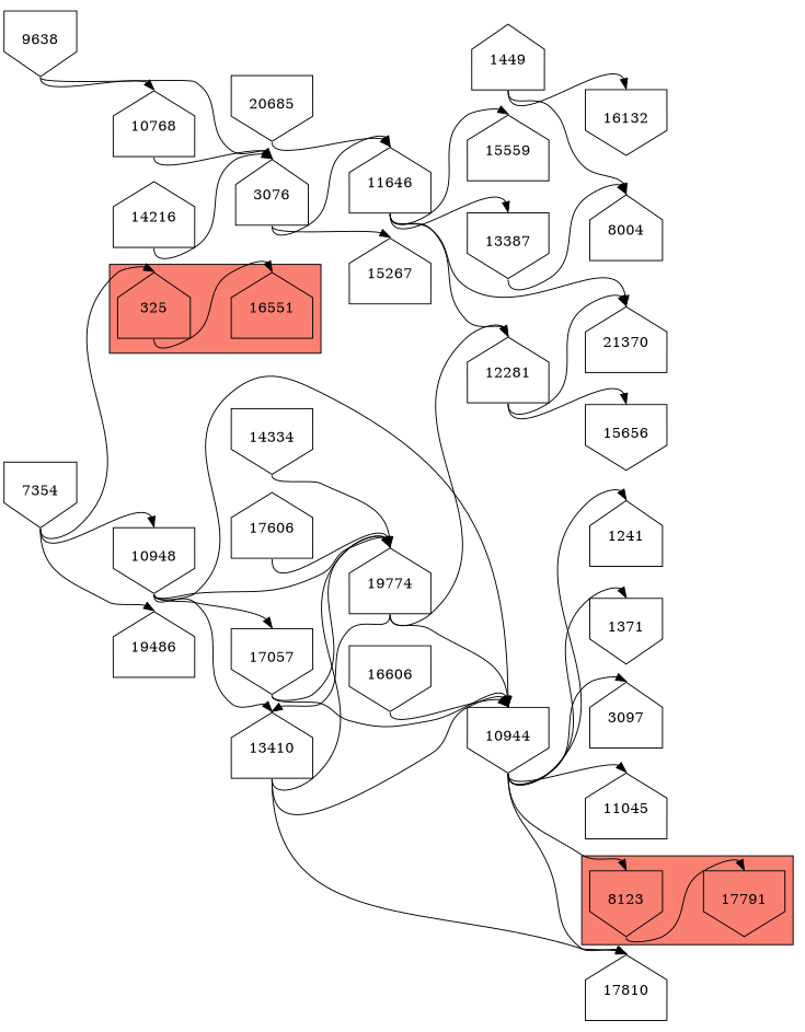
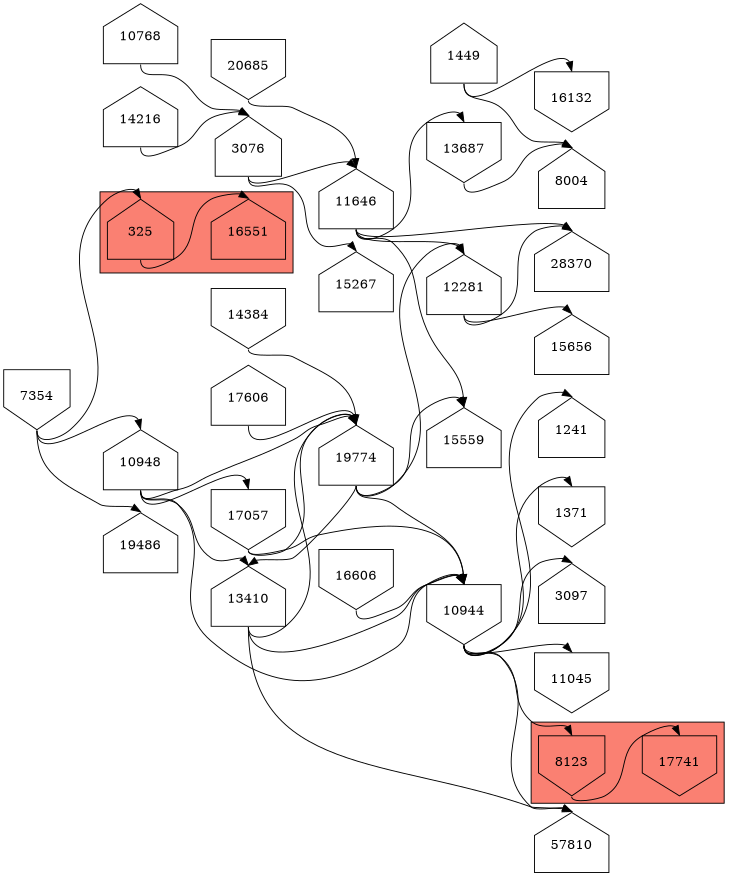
  digraph {
    rankdir=LR
    node [shape=house]
    edge [headport=n tailport=s]
    8123 [height=1 shape=invhouse width=1]
-   17741 [height=1 shape=invhouse width=1 label=17791]
+   17741 [height=1 shape=invhouse width=1]
    325 [height=1 width=1]
    16551 [height=1 width=1]
    10944 [height=1 shape=invhouse width=1]
    1241 [height=1 width=1]
    1371 [height=1 shape=invhouse width=1]
    3097 [height=1 width=1]
-   11045 [height=1 width=1]
-   17810 [height=1 width=1]
+   11045 [height=1 shape=invhouse width=1]
+   17810 [height=1 width=1 label=57810]
    13410 [height=1 width=1]
    19774 [height=1 width=1]
    12281 [height=1 width=1]
    15559 [height=1 width=1]
-   15656 [height=1 shape=invhouse width=1]
-   21370 [height=1 width=1]
+   15656 [height=1 width=1]
+   21370 [height=1 width=1 label=28370]
    11646 [height=1 width=1]
-   13387 [height=1 shape=invhouse width=1]
+   13387 [height=1 shape=invhouse width=1 label=13687]
    8004 [height=1 width=1]
    1449 [height=1 width=1]
    16132 [height=1 shape=invhouse width=1]
    3076 [height=1 width=1]
    15267 [height=1 width=1]
-   9638 [height=1 shape=invhouse width=1]
    10768 [height=1 width=1]
    14216 [height=1 width=1]
    20685 [height=1 shape=invhouse width=1]
-   10948 [height=1 shape=invhouse width=1]
+   10948 [height=1 width=1]
    17057 [height=1 shape=invhouse width=1]
    16606 [height=1 shape=invhouse width=1]
    7354 [height=1 shape=invhouse width=1]
    19486 [height=1 width=1]
-   14384 [height=1 shape=invhouse width=1 label=14334]
+   14384 [height=1 shape=invhouse width=1]
    17606 [height=1 width=1]
    subgraph cluster_1 {
      fillcolor=salmon
      style=filled
      8123
      17741
    }
    subgraph cluster_2 {
      fillcolor=salmon
      style=filled
      325
      16551
    }
    8123 -> 17741
    325 -> 16551
    10944 -> 8123
    10944 -> 1241
    10944 -> 1371
    10944 -> 3097
    10944 -> 11045
    10944 -> 17810
    13410 -> 10944
    13410 -> 17810
    13410 -> 19774
    19774 -> 10944
    19774 -> 13410
    19774 -> 12281
+   19774 -> 15559
    12281 -> 15656
    12281 -> 21370
    11646 -> 12281
    11646 -> 15559
    11646 -> 21370
    11646 -> 13387
    13387 -> 8004
    1449 -> 8004
    1449 -> 16132
    3076 -> 11646
    3076 -> 15267
-   9638 -> 3076
-   9638 -> 10768
    10768 -> 3076
    14216 -> 3076
    20685 -> 11646
    10948 -> 10944
    10948 -> 13410
    10948 -> 19774
    10948 -> 17057
    17057 -> 10944
    17057 -> 19774
    16606 -> 10944
    7354 -> 325
    7354 -> 10948
    7354 -> 19486
    14384 -> 19774
    17606 -> 19774
  }
